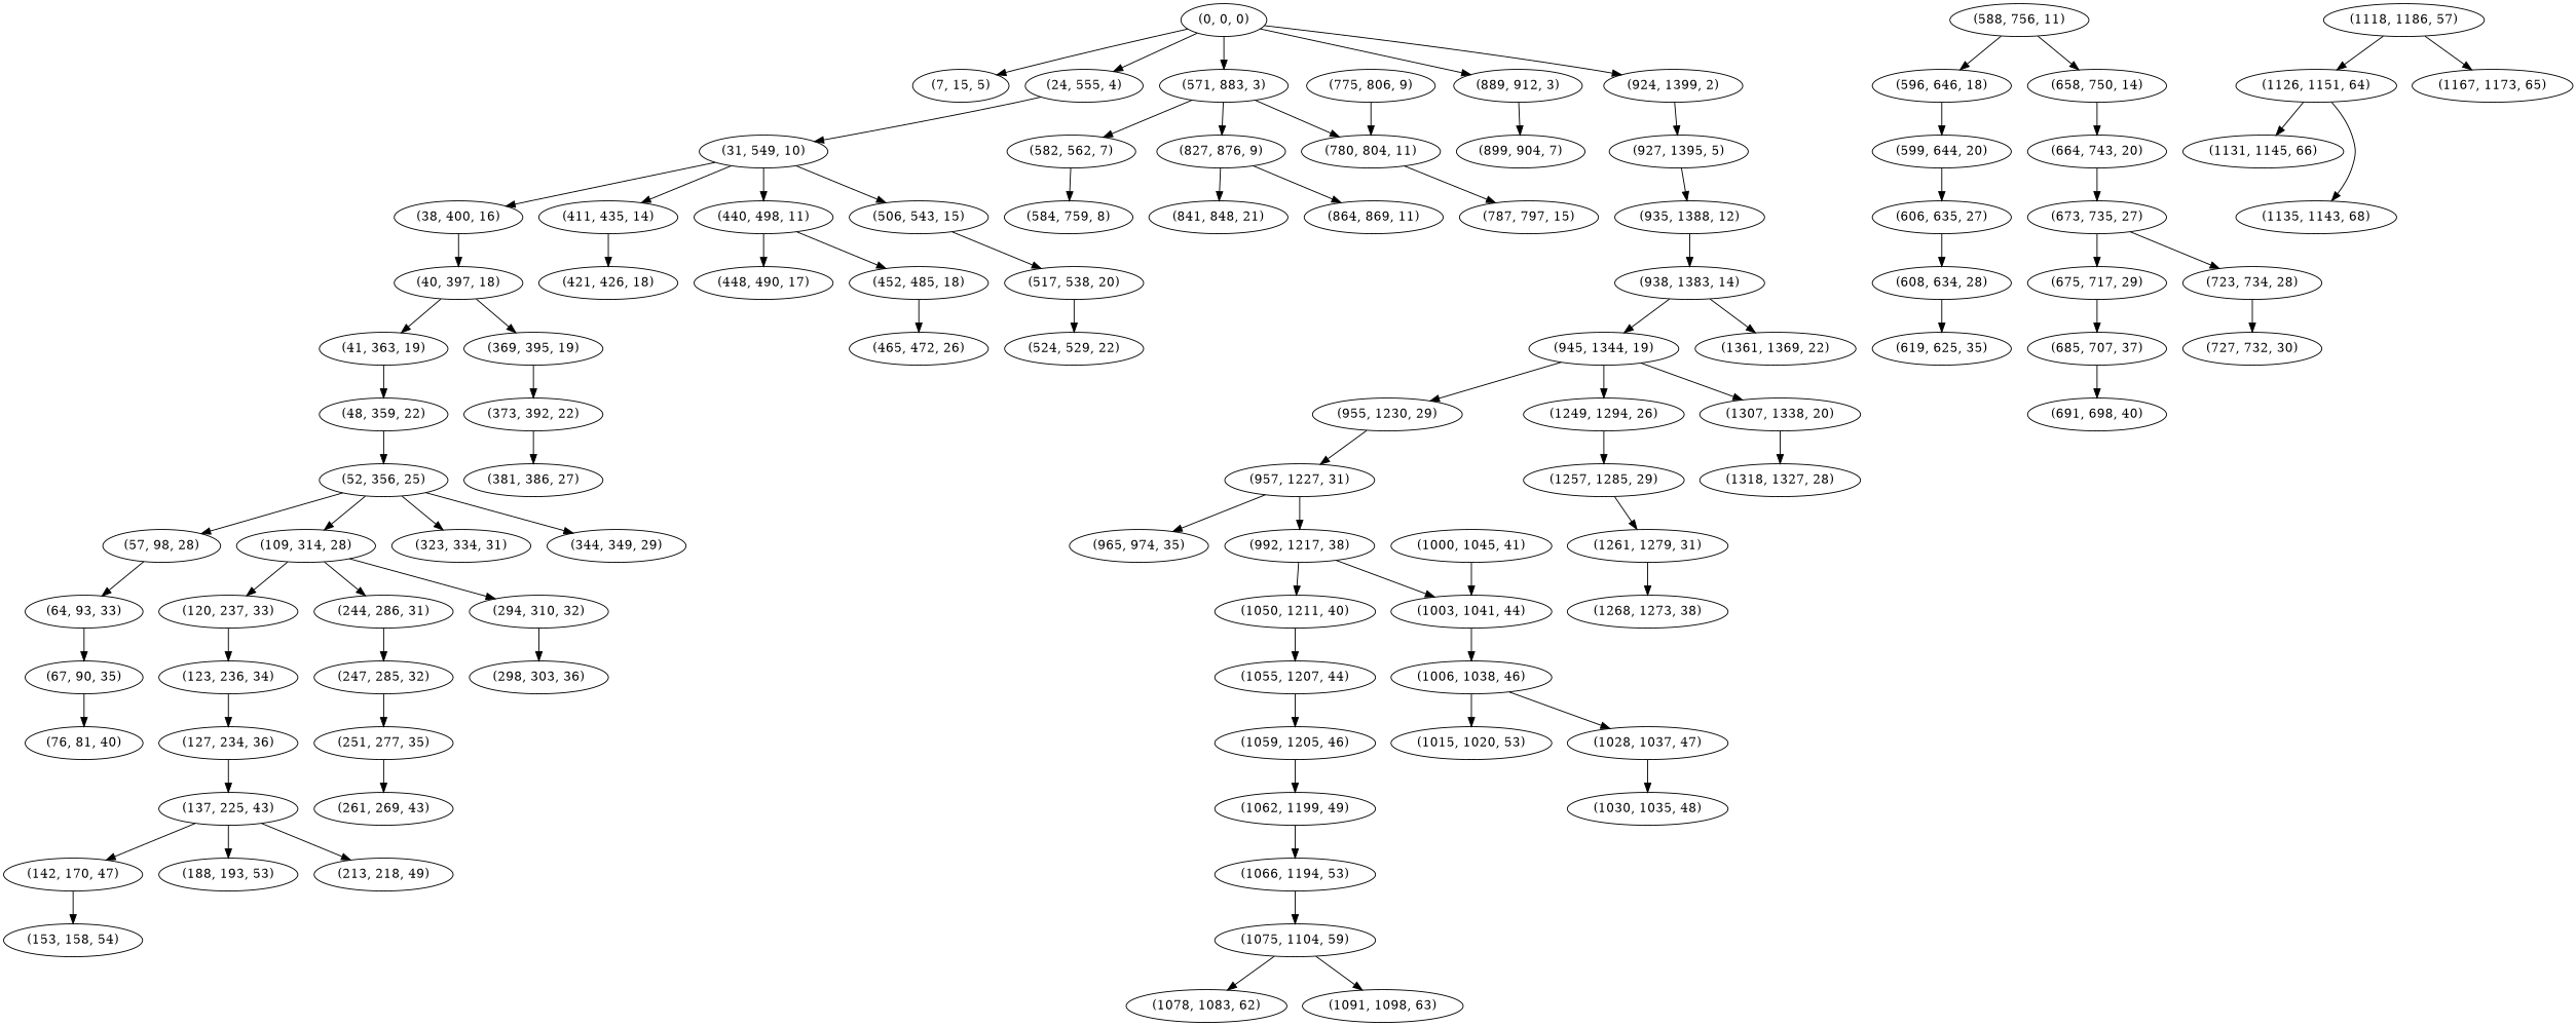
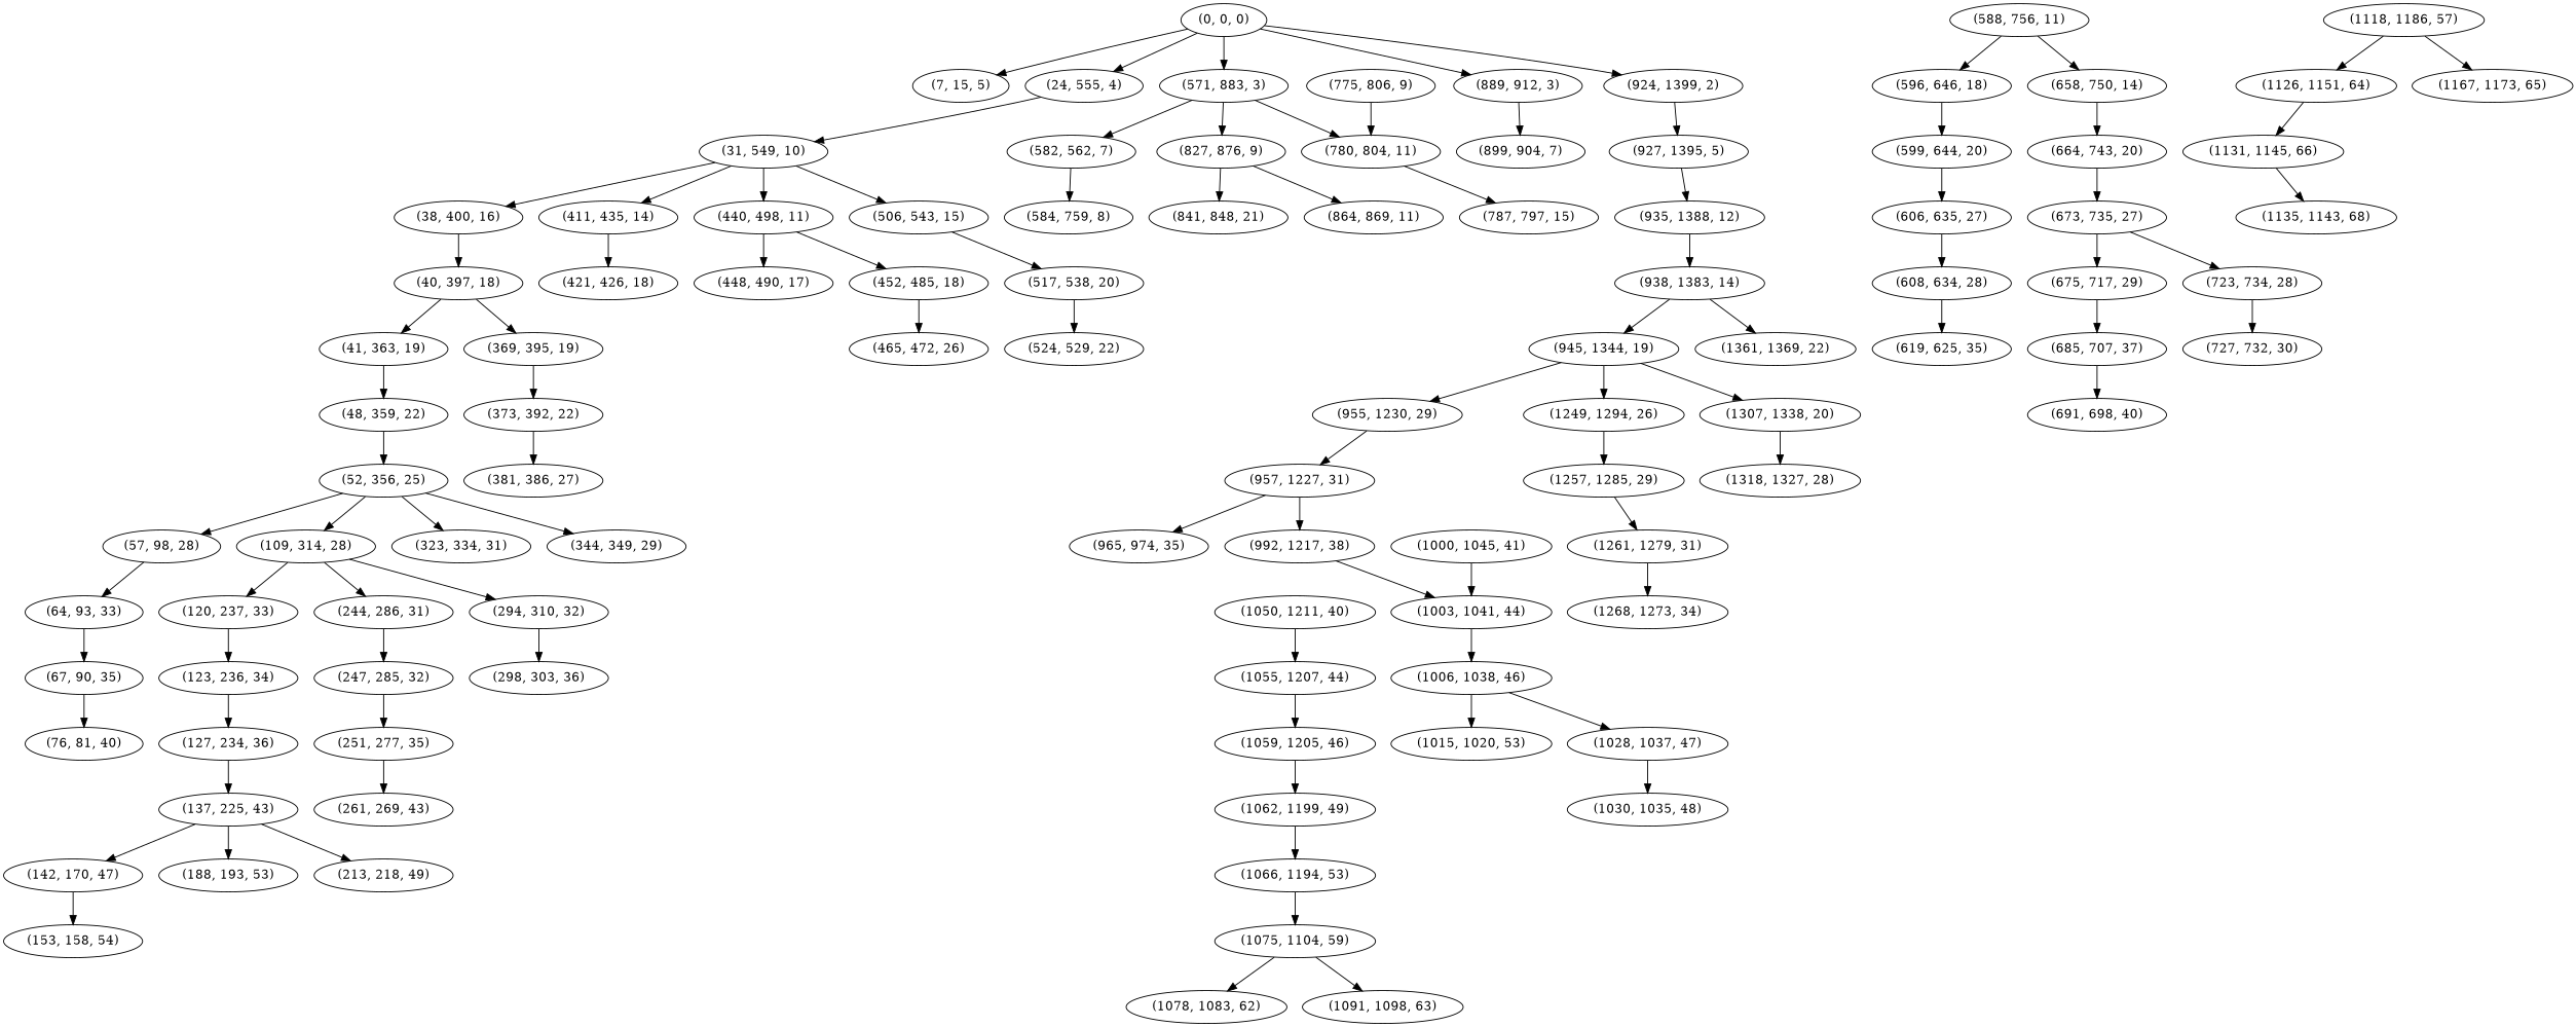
  digraph {
    "(0, 0, 0)"
    "(7, 15, 5)"
    "(24, 555, 4)"
    "(571, 883, 3)"
    "(889, 912, 3)"
    "(924, 1399, 2)"
    "(31, 549, 10)"
    n8 [label="(582, 562, 7)"]
    "(827, 876, 9)"
    "(780, 804, 11)"
    "(899, 904, 7)"
    "(927, 1395, 5)"
    "(38, 400, 16)"
    "(411, 435, 14)"
    "(440, 498, 11)"
    "(506, 543, 15)"
    "(40, 397, 18)"
    "(421, 426, 18)"
    "(448, 490, 17)"
    "(452, 485, 18)"
    "(517, 538, 20)"
    "(41, 363, 19)"
    "(369, 395, 19)"
    "(48, 359, 22)"
    "(373, 392, 22)"
    "(52, 356, 25)"
    "(57, 98, 28)"
    "(109, 314, 28)"
    "(323, 334, 31)"
    "(344, 349, 29)"
    "(64, 93, 33)"
    "(120, 237, 33)"
    "(244, 286, 31)"
    "(294, 310, 32)"
    "(67, 90, 35)"
    "(76, 81, 40)"
    "(123, 236, 34)"
    "(247, 285, 32)"
    "(298, 303, 36)"
    "(127, 234, 36)"
    "(137, 225, 43)"
    "(142, 170, 47)"
    "(188, 193, 53)"
    "(213, 218, 49)"
    "(153, 158, 54)"
    "(251, 277, 35)"
    "(261, 269, 43)"
    "(381, 386, 27)"
    "(465, 472, 26)"
    "(524, 529, 22)"
    "(584, 759, 8)"
    "(775, 806, 9)"
    "(841, 848, 21)"
    "(864, 869, 11)"
    "(588, 756, 11)"
    "(596, 646, 18)"
    "(658, 750, 14)"
    "(599, 644, 20)"
    "(664, 743, 20)"
    "(606, 635, 27)"
    "(608, 634, 28)"
    "(619, 625, 35)"
    "(673, 735, 27)"
    "(675, 717, 29)"
    "(723, 734, 28)"
    "(685, 707, 37)"
    "(727, 732, 30)"
    "(691, 698, 40)"
    "(787, 797, 15)"
    "(935, 1388, 12)"
    "(938, 1383, 14)"
    "(945, 1344, 19)"
    "(1361, 1369, 22)"
    "(955, 1230, 29)"
    "(1249, 1294, 26)"
    "(1307, 1338, 20)"
    "(957, 1227, 31)"
    "(1257, 1285, 29)"
    "(1318, 1327, 28)"
    "(965, 974, 35)"
    "(992, 1217, 38)"
    "(1050, 1211, 40)"
    "(1003, 1041, 44)"
    "(1000, 1045, 41)"
    "(1055, 1207, 44)"
    "(1006, 1038, 46)"
    "(1015, 1020, 53)"
    "(1028, 1037, 47)"
    "(1030, 1035, 48)"
    "(1059, 1205, 46)"
    "(1062, 1199, 49)"
    "(1066, 1194, 53)"
    "(1075, 1104, 59)"
    "(1078, 1083, 62)"
    "(1091, 1098, 63)"
    "(1118, 1186, 57)"
    "(1126, 1151, 64)"
    "(1167, 1173, 65)"
    "(1131, 1145, 66)"
    "(1135, 1143, 68)"
    "(1261, 1279, 31)"
-   "(1268, 1273, 34)" [label="(1268, 1273, 38)"]
+   "(1268, 1273, 34)"
    "(0, 0, 0)" -> "(7, 15, 5)"
    "(0, 0, 0)" -> "(24, 555, 4)"
    "(0, 0, 0)" -> "(571, 883, 3)"
    "(0, 0, 0)" -> "(889, 912, 3)"
    "(0, 0, 0)" -> "(924, 1399, 2)"
    "(24, 555, 4)" -> "(31, 549, 10)"
    "(571, 883, 3)" -> n8
    "(571, 883, 3)" -> "(827, 876, 9)"
    "(571, 883, 3)" -> "(780, 804, 11)"
    "(889, 912, 3)" -> "(899, 904, 7)"
    "(924, 1399, 2)" -> "(927, 1395, 5)"
    "(31, 549, 10)" -> "(38, 400, 16)"
    "(31, 549, 10)" -> "(411, 435, 14)"
    "(31, 549, 10)" -> "(440, 498, 11)"
    "(31, 549, 10)" -> "(506, 543, 15)"
    n8 -> "(584, 759, 8)"
    "(827, 876, 9)" -> "(841, 848, 21)"
    "(827, 876, 9)" -> "(864, 869, 11)"
    "(780, 804, 11)" -> "(787, 797, 15)"
    "(927, 1395, 5)" -> "(935, 1388, 12)"
    "(38, 400, 16)" -> "(40, 397, 18)"
    "(411, 435, 14)" -> "(421, 426, 18)"
    "(440, 498, 11)" -> "(448, 490, 17)"
    "(440, 498, 11)" -> "(452, 485, 18)"
    "(506, 543, 15)" -> "(517, 538, 20)"
    "(40, 397, 18)" -> "(41, 363, 19)"
    "(40, 397, 18)" -> "(369, 395, 19)"
    "(452, 485, 18)" -> "(465, 472, 26)"
    "(517, 538, 20)" -> "(524, 529, 22)"
    "(41, 363, 19)" -> "(48, 359, 22)"
    "(369, 395, 19)" -> "(373, 392, 22)"
    "(48, 359, 22)" -> "(52, 356, 25)"
    "(373, 392, 22)" -> "(381, 386, 27)"
    "(52, 356, 25)" -> "(57, 98, 28)"
    "(52, 356, 25)" -> "(109, 314, 28)"
    "(52, 356, 25)" -> "(323, 334, 31)"
    "(52, 356, 25)" -> "(344, 349, 29)"
    "(57, 98, 28)" -> "(64, 93, 33)"
    "(109, 314, 28)" -> "(120, 237, 33)"
    "(109, 314, 28)" -> "(244, 286, 31)"
    "(109, 314, 28)" -> "(294, 310, 32)"
    "(64, 93, 33)" -> "(67, 90, 35)"
    "(120, 237, 33)" -> "(123, 236, 34)"
    "(244, 286, 31)" -> "(247, 285, 32)"
    "(294, 310, 32)" -> "(298, 303, 36)"
    "(67, 90, 35)" -> "(76, 81, 40)"
    "(123, 236, 34)" -> "(127, 234, 36)"
    "(247, 285, 32)" -> "(251, 277, 35)"
    "(127, 234, 36)" -> "(137, 225, 43)"
    "(137, 225, 43)" -> "(142, 170, 47)"
    "(137, 225, 43)" -> "(188, 193, 53)"
    "(137, 225, 43)" -> "(213, 218, 49)"
    "(142, 170, 47)" -> "(153, 158, 54)"
    "(251, 277, 35)" -> "(261, 269, 43)"
    "(775, 806, 9)" -> "(780, 804, 11)"
    "(588, 756, 11)" -> "(596, 646, 18)"
    "(588, 756, 11)" -> "(658, 750, 14)"
    "(596, 646, 18)" -> "(599, 644, 20)"
    "(658, 750, 14)" -> "(664, 743, 20)"
    "(599, 644, 20)" -> "(606, 635, 27)"
    "(664, 743, 20)" -> "(673, 735, 27)"
    "(606, 635, 27)" -> "(608, 634, 28)"
    "(608, 634, 28)" -> "(619, 625, 35)"
    "(673, 735, 27)" -> "(675, 717, 29)"
    "(673, 735, 27)" -> "(723, 734, 28)"
    "(675, 717, 29)" -> "(685, 707, 37)"
    "(723, 734, 28)" -> "(727, 732, 30)"
    "(685, 707, 37)" -> "(691, 698, 40)"
    "(935, 1388, 12)" -> "(938, 1383, 14)"
    "(938, 1383, 14)" -> "(945, 1344, 19)"
    "(938, 1383, 14)" -> "(1361, 1369, 22)"
    "(945, 1344, 19)" -> "(955, 1230, 29)"
    "(945, 1344, 19)" -> "(1249, 1294, 26)"
    "(945, 1344, 19)" -> "(1307, 1338, 20)"
    "(955, 1230, 29)" -> "(957, 1227, 31)"
    "(1249, 1294, 26)" -> "(1257, 1285, 29)"
    "(1307, 1338, 20)" -> "(1318, 1327, 28)"
    "(957, 1227, 31)" -> "(965, 974, 35)"
    "(957, 1227, 31)" -> "(992, 1217, 38)"
    "(1257, 1285, 29)" -> "(1261, 1279, 31)"
-   "(992, 1217, 38)" -> "(1050, 1211, 40)"
    "(992, 1217, 38)" -> "(1003, 1041, 44)"
    "(1050, 1211, 40)" -> "(1055, 1207, 44)"
    "(1003, 1041, 44)" -> "(1006, 1038, 46)"
    "(1000, 1045, 41)" -> "(1003, 1041, 44)"
    "(1055, 1207, 44)" -> "(1059, 1205, 46)"
    "(1006, 1038, 46)" -> "(1015, 1020, 53)"
    "(1006, 1038, 46)" -> "(1028, 1037, 47)"
    "(1028, 1037, 47)" -> "(1030, 1035, 48)"
    "(1059, 1205, 46)" -> "(1062, 1199, 49)"
    "(1062, 1199, 49)" -> "(1066, 1194, 53)"
    "(1066, 1194, 53)" -> "(1075, 1104, 59)"
    "(1075, 1104, 59)" -> "(1078, 1083, 62)"
    "(1075, 1104, 59)" -> "(1091, 1098, 63)"
    "(1118, 1186, 57)" -> "(1126, 1151, 64)"
    "(1118, 1186, 57)" -> "(1167, 1173, 65)"
    "(1126, 1151, 64)" -> "(1131, 1145, 66)"
-   "(1126, 1151, 64)" -> "(1135, 1143, 68)"
+   "(1131, 1145, 66)" -> "(1135, 1143, 68)"
    "(1261, 1279, 31)" -> "(1268, 1273, 34)"
  }
